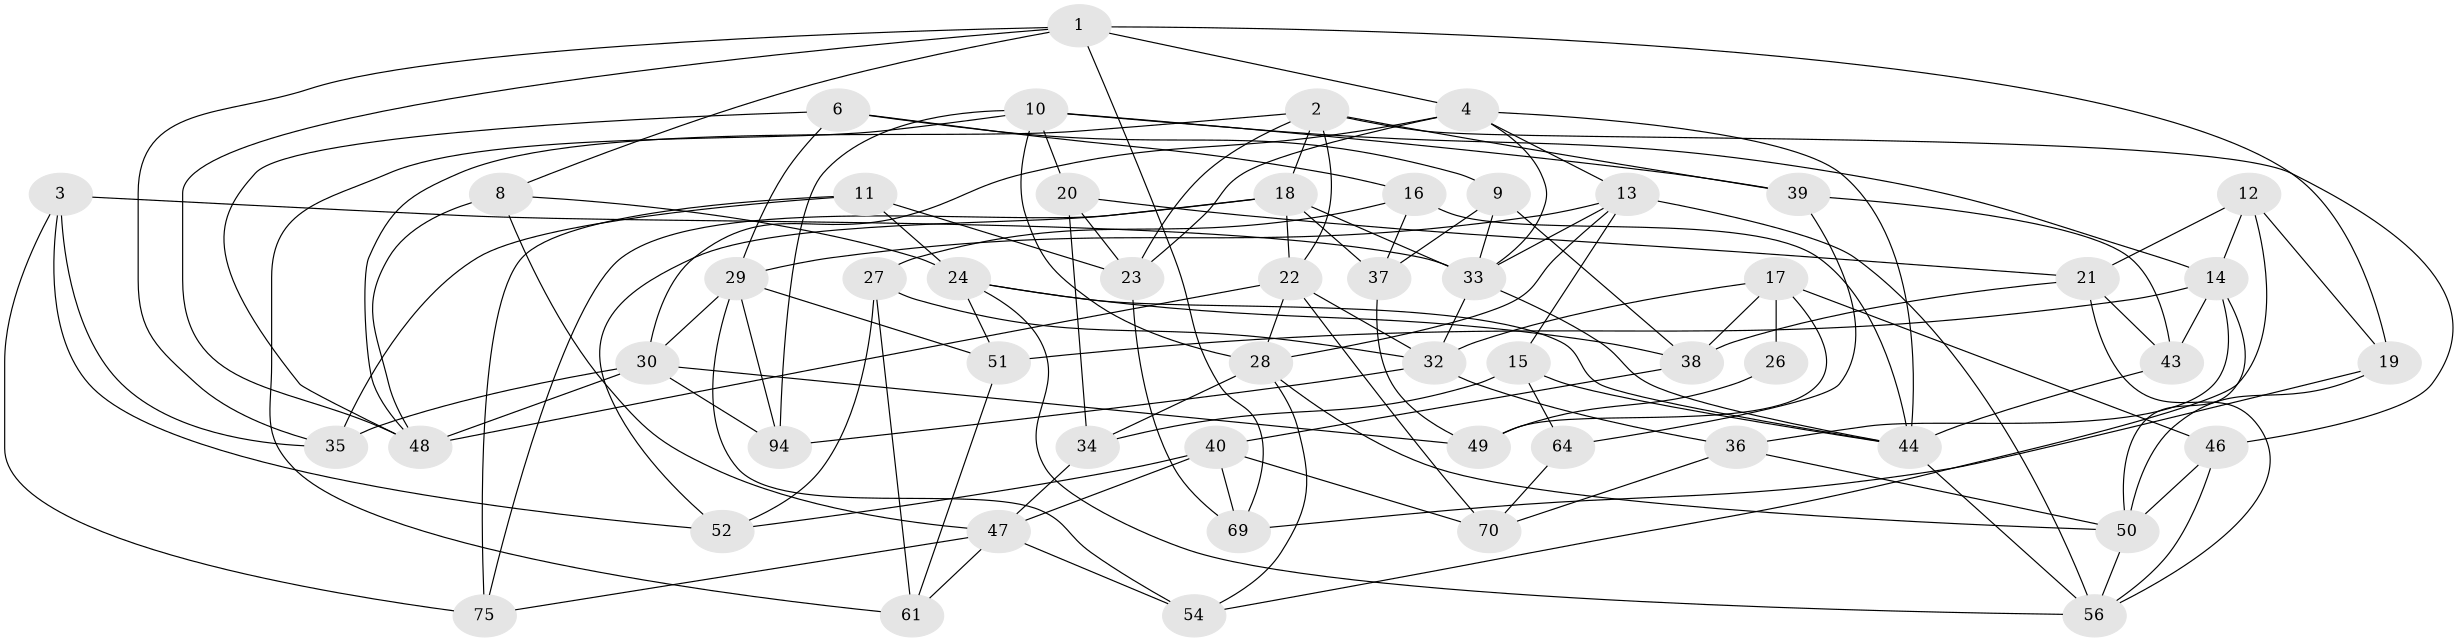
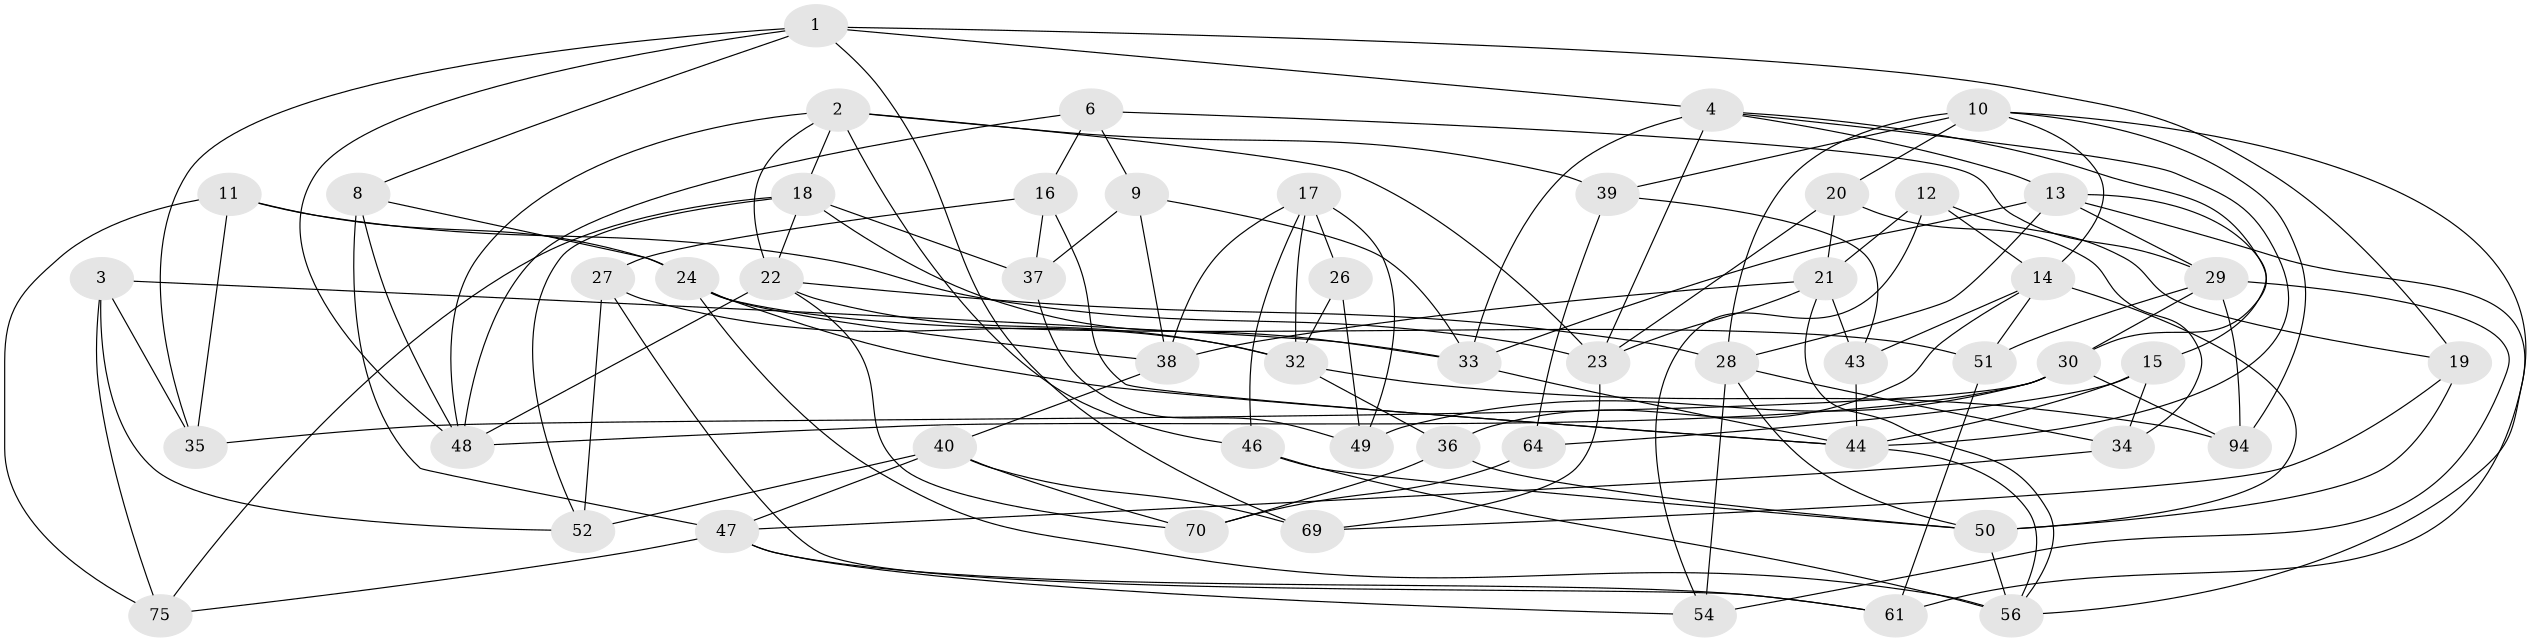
  graph {
    node [color=gray90 style=filled]
    1 [super="+5"]
    4 [super="+66"]
    8
    19
    35
    48 [super="+76"]
    69
    23 [super="+65"]
    33 [super="+45"]
    13 [super="+67"]
    30 [super="+68"]
    44 [super="+71"]
    24 [super="+42"]
    47 [super="+57"]
    50 [super="+72"]
    2 [super="+7"]
    18 [super="+31"]
    22 [super="+63"]
    39
    46
    52
    75
    37
    28 [super="+41"]
    32 [super="+77"]
    70
    64
    43
    56 [super="+58"]
    3
    29 [super="+55"]
    15
    n33 [label=94]
    49
    6
    9
    16
    38 [super="+59"]
    27
    54
    51
    61
    40 [super="+60"]
    10 [super="+53"]
    14 [super="+25"]
    20
    36
    21 [super="+73"]
    34
    11
    12
    17 [super="+62"]
    26
    1 -- 4
    1 -- 8
    1 -- 19
    1 -- 35
    1 -- 48
    1 -- 69
    4 -- 23
    4 -- 33
    4 -- 13
    4 -- 30
    4 -- 44
    8 -- 48
    8 -- 24
    8 -- 47
    19 -- 69
    19 -- 50
    23 -- 69
    33 -- 44
    13 -- 33
    13 -- 28
    13 -- 56
    13 -- 29
    13 -- 15
    30 -- 35
    30 -- 48
    30 -- n33
    30 -- 49
    44 -- 56
    24 -- 44
    24 -- 56
    24 -- 38
    24 -- 51
    47 -- 75
    47 -- 54
    47 -- 61
    50 -- 56
    2 -- 48
    2 -- 23
    2 -- 18
    2 -- 22
    2 -- 39
    2 -- 46
    18 -- 33
    18 -- 22
    18 -- 52
    18 -- 75
    18 -- 37
    22 -- 48
    22 -- 28
    22 -- 32
    22 -- 70
    39 -- 64
    39 -- 43
    46 -- 50
    46 -- 56
    37 -- 49
    28 -- 50
    28 -- 54
    28 -- 34
    32 -- n33
    32 -- 36
    64 -- 70
    43 -- 44
    3 -- 35
    3 -- 33
    3 -- 52
    3 -- 75
    29 -- 30
    29 -- n33
    29 -- 54
    29 -- 51
    15 -- 44
    15 -- 64
    15 -- 34
    6 -- 48
    6 -- 29
    6 -- 9
    6 -- 16
    9 -- 33
    9 -- 37
    9 -- 38
    16 -- 44
    16 -- 37
    16 -- 27
    38 -- 40 [weight=2]
    27 -- 52
    27 -- 32
    27 -- 61
    51 -- 61
    40 -- 69
    40 -- 47
    40 -- 52
    40 -- 70
    10 -- 39
    10 -- 28
    10 -- n33
    10 -- 61
    10 -- 14
    10 -- 20
    14 -- 50
    14 -- 43
    14 -- 51
    14 -- 36
    20 -- 23
    20 -- 21
    20 -- 34
    36 -- 50
    36 -- 70
+   21 -- 23
    21 -- 43
    21 -- 56
    21 -- 38
    34 -- 47
    11 -- 35
    11 -- 23
    11 -- 24
    11 -- 75
    12 -- 19
    12 -- 54
    12 -- 14
    12 -- 21
    17 -- 46
    17 -- 32
    17 -- 49
    17 -- 38
    17 -- 26 [weight=2]
-   33 -- 32
+   26 -- 32
    26 -- 49
  }
